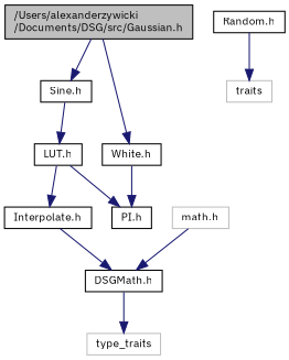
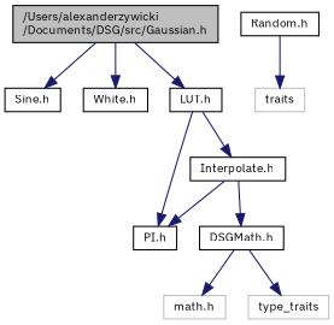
  digraph {
    fontname="IBM Plex Sans"
    node [color=black fillcolor=white fontname="IBM Plex Sans" fontsize=10 shape=record style=filled]
    edge [color=midnightblue fontname="IBM Plex Sans" fontsize=10 labelfontname=Helvetica labelfontsize=10 style=solid]
    n1 [fillcolor=grey75 fontcolor=black height=0.2 label="/Users/alexanderzywicki\l/Documents/DSG/src/Gaussian.h" width=0.4]
    n2 [height=0.2 label="Sine.h" width=0.4]
    n3 [height=0.2 label="White.h" width=0.4]
    n4 [height=0.2 label="LUT.h" width=0.4]
    n5 [height=0.2 label="PI.h" width=0.4]
    n6 [height=0.2 label="Interpolate.h" width=0.4]
    n7 [height=0.2 label="DSGMath.h" width=0.4]
    n8 [color=grey75 height=0.2 label="math.h" width=0.4]
    n9 [color=grey75 height=0.2 label=type_traits width=0.4]
    n10 [height=0.2 label="Random.h" width=0.4]
    n11 [color=grey75 height=0.2 label=traits width=0.4]
    n1 -> n2
    n1 -> n3
-   n2 -> n4
+   n1 -> n4
    n4 -> n5
    n4 -> n6
-   n3 -> n5
+   n6 -> n5
    n6 -> n7
-   n8 -> n7
+   n7 -> n8
    n7 -> n9
    n10 -> n11
  }
